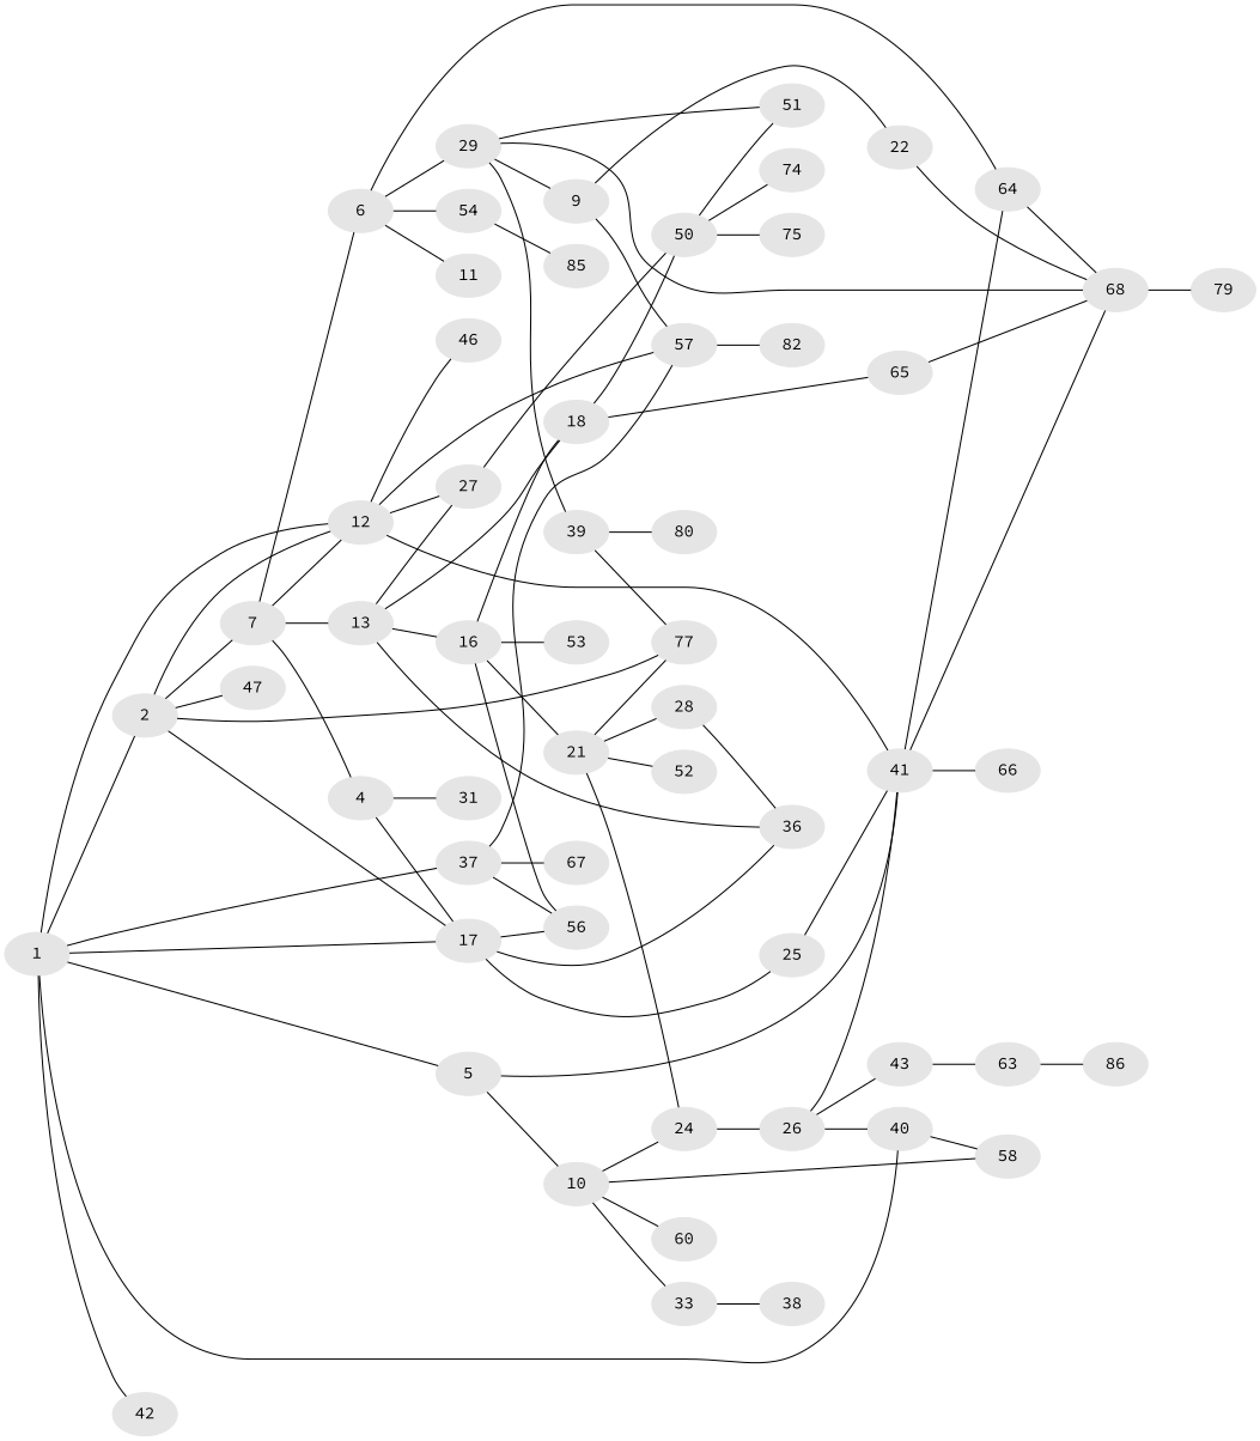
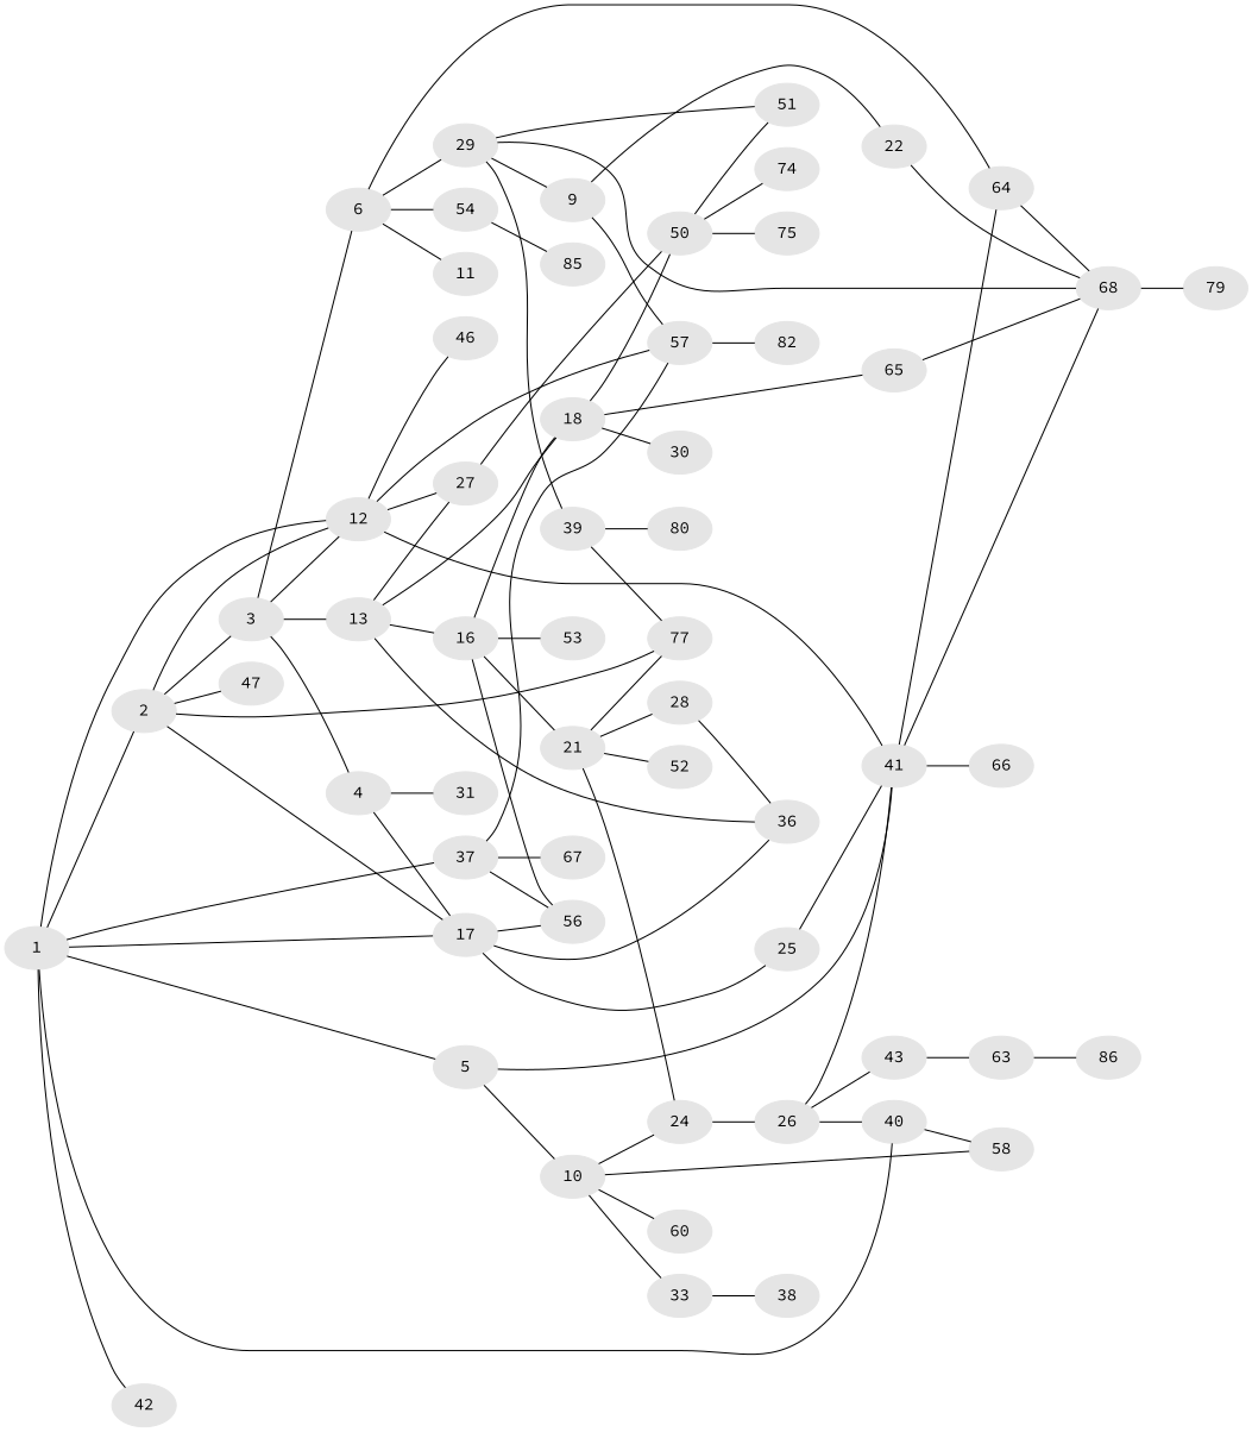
  graph {
    fontname="Source Code Pro"
    rankdir=LR
    node [color=gray90 fontname="Source Code Pro" style=filled]
    edge [fontname="Source Code Pro"]
    1 [super="+34"]
    2 [super="+7"]
    5
    12 [super="+32"]
    17 [super="+20"]
    37
    40
    42
-   3 [super="+19" label=7]
+   3 [super="+19"]
    47
    77
    10 [super="+15"]
    41 [super="+55"]
    57 [super="+73"]
    27 [super="+76"]
    46
    36 [super="+62"]
    56
    25 [super="+51"]
    67 [super="+69"]
    58
    4
    6 [super="+8"]
    13 [super="+23"]
    31
    11
    29 [super="+59"]
    54 [super="+72"]
    64
    16
    18 [super="+45"]
    24 [super="+48"]
    33
    60
    68 [super="+83"]
    66
    9 [super="+14"]
    22 [super="+71"]
    39
    n40 [label=51]
    85
    82
    26 [super="+35"]
    38 [super="+49"]
    50 [super="+70"]
    21 [super="+44"]
    53
+   30 [super="+84"]
    65
    28
    52
    74
    75
    79
    43
    63 [super="+78"]
    80
    86
    1 -- 2
    1 -- 5
    1 -- 12
    1 -- 17
    1 -- 37
    1 -- 40
    1 -- 42
    2 -- 12
    2 -- 17
    2 -- 3
    2 -- 47
    2 -- 77
    5 -- 10
    5 -- 41
    12 -- 41
    12 -- 57
    12 -- 27
    12 -- 46
    17 -- 36
    17 -- 56
    17 -- 25
    37 -- 57
    37 -- 56
    37 -- 67
    40 -- 58
    3 -- 12
    3 -- 4
    3 -- 6
    3 -- 13
    10 -- 58
    10 -- 24
    10 -- 33
    10 -- 60
    41 -- 64
    41 -- 68
    41 -- 66
    57 -- 82
    27 -- 50
    25 -- 41
    4 -- 17
    4 -- 31
    6 -- 11
    6 -- 29
    6 -- 54
    6 -- 64
    13 -- 27
    13 -- 36
    13 -- 16
    13 -- 18
    29 -- 68
    29 -- 9
    29 -- 39
    29 -- n40
    54 -- 85
    64 -- 68
    16 -- 56
    16 -- 18
    16 -- 21
    16 -- 53
    18 -- 50
+   18 -- 30
    18 -- 65
    24 -- 26
    33 -- 38
    68 -- 79
    9 -- 57
    9 -- 22
    22 -- 68
    39 -- 77
    39 -- 80
    26 -- 40
    26 -- 41
    26 -- 43 [weight=2]
    50 -- n40
    50 -- 74
    50 -- 75 [weight=2]
    21 -- 77
    21 -- 24
    21 -- 28
    21 -- 52
    65 -- 68
    28 -- 36
    43 -- 63
    63 -- 86
  }
